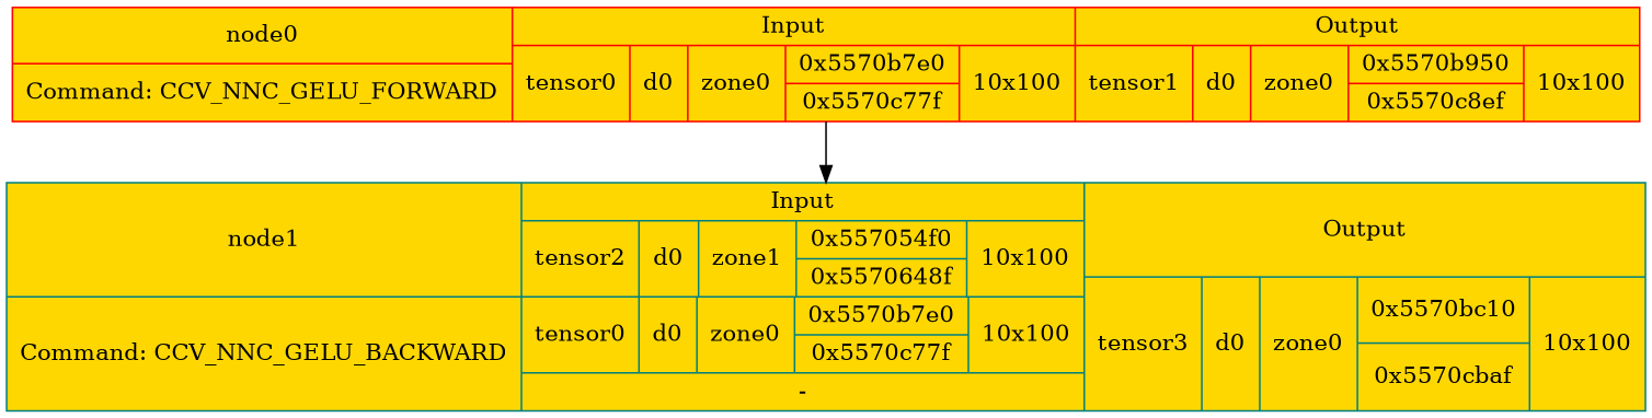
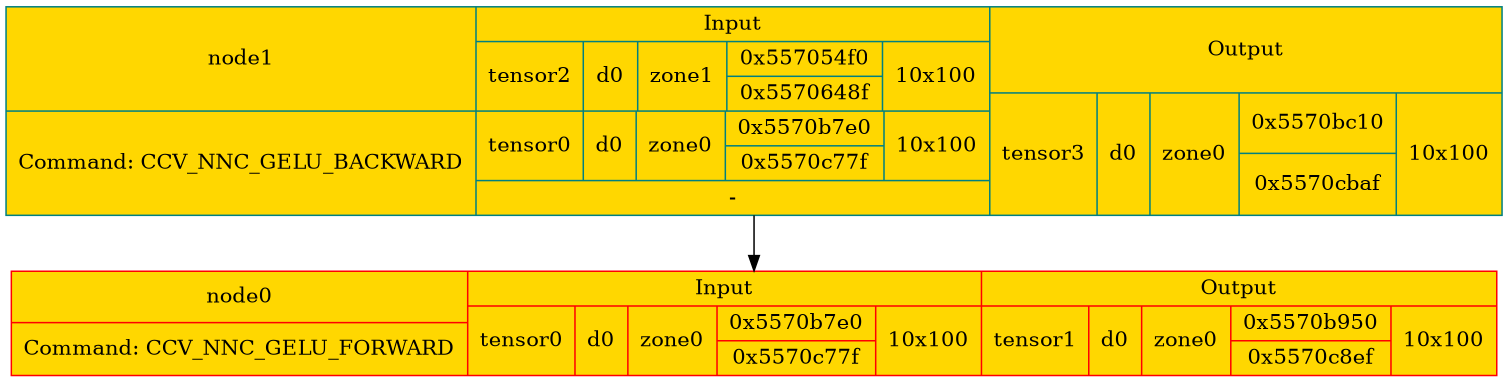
  digraph {
    compound=true
    node [shape=record style=filled fillcolor=gold]
    n1 [label="{node0|Command: CCV_NNC_GELU_FORWARD}|{Input|{tensor0|d0|zone0|{0x5570b7e0|0x5570c77f}|10x100}}|{Output|{tensor1|d0|zone0|{0x5570b950|0x5570c8ef}|10x100}}" color=red]
    n2 [label="{node1|Command: CCV_NNC_GELU_BACKWARD}|{Input|{tensor2|d0|zone1|{0x557054f0|0x5570648f}|10x100}|{tensor0|d0|zone0|{0x5570b7e0|0x5570c77f}|10x100}|-}|{Output|{tensor3|d0|zone0|{0x5570bc10|0x5570cbaf}|10x100}}" color=teal]
-   n1 -> n2 [style=solid]
+   n2 -> n1 [style=solid]
  }
